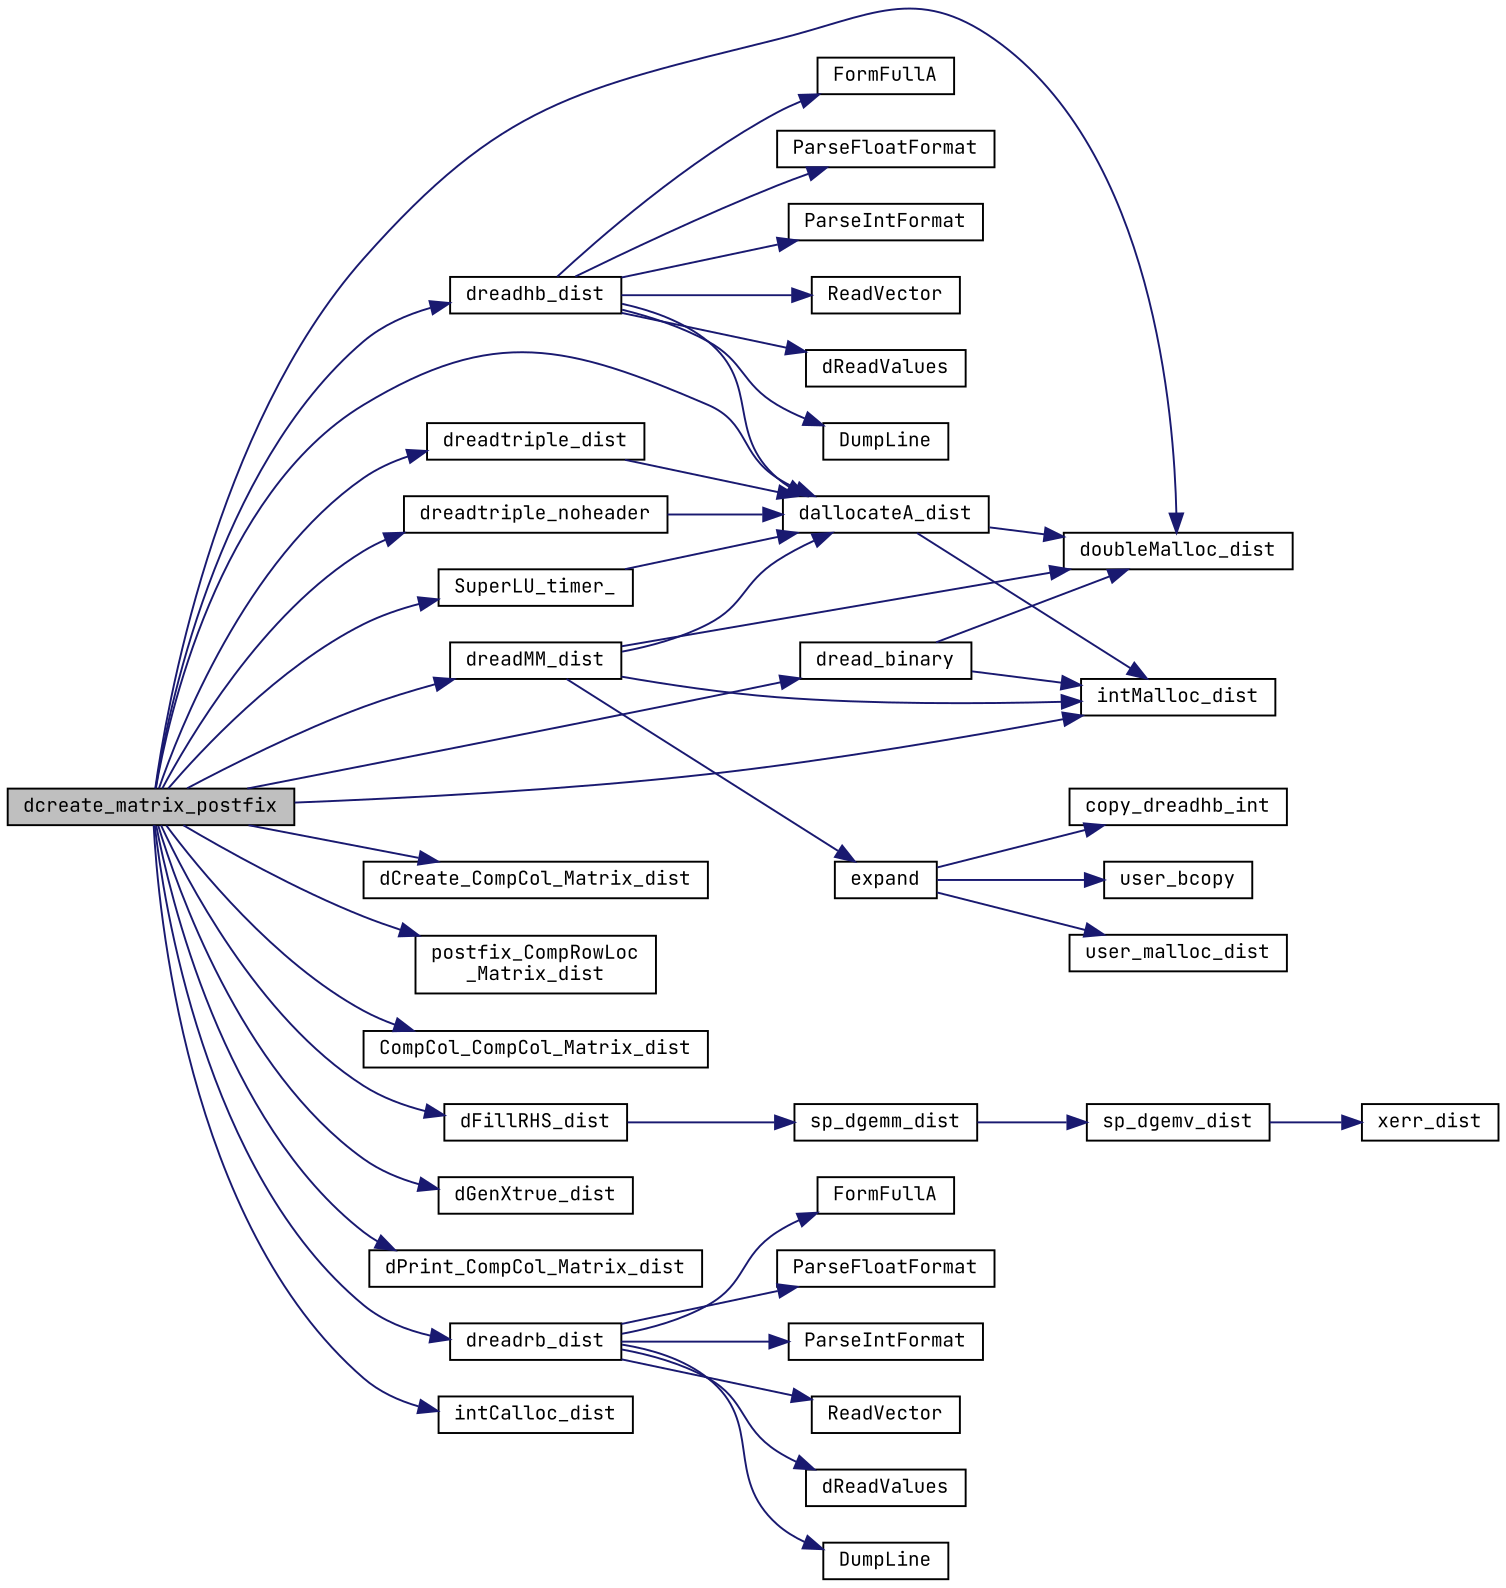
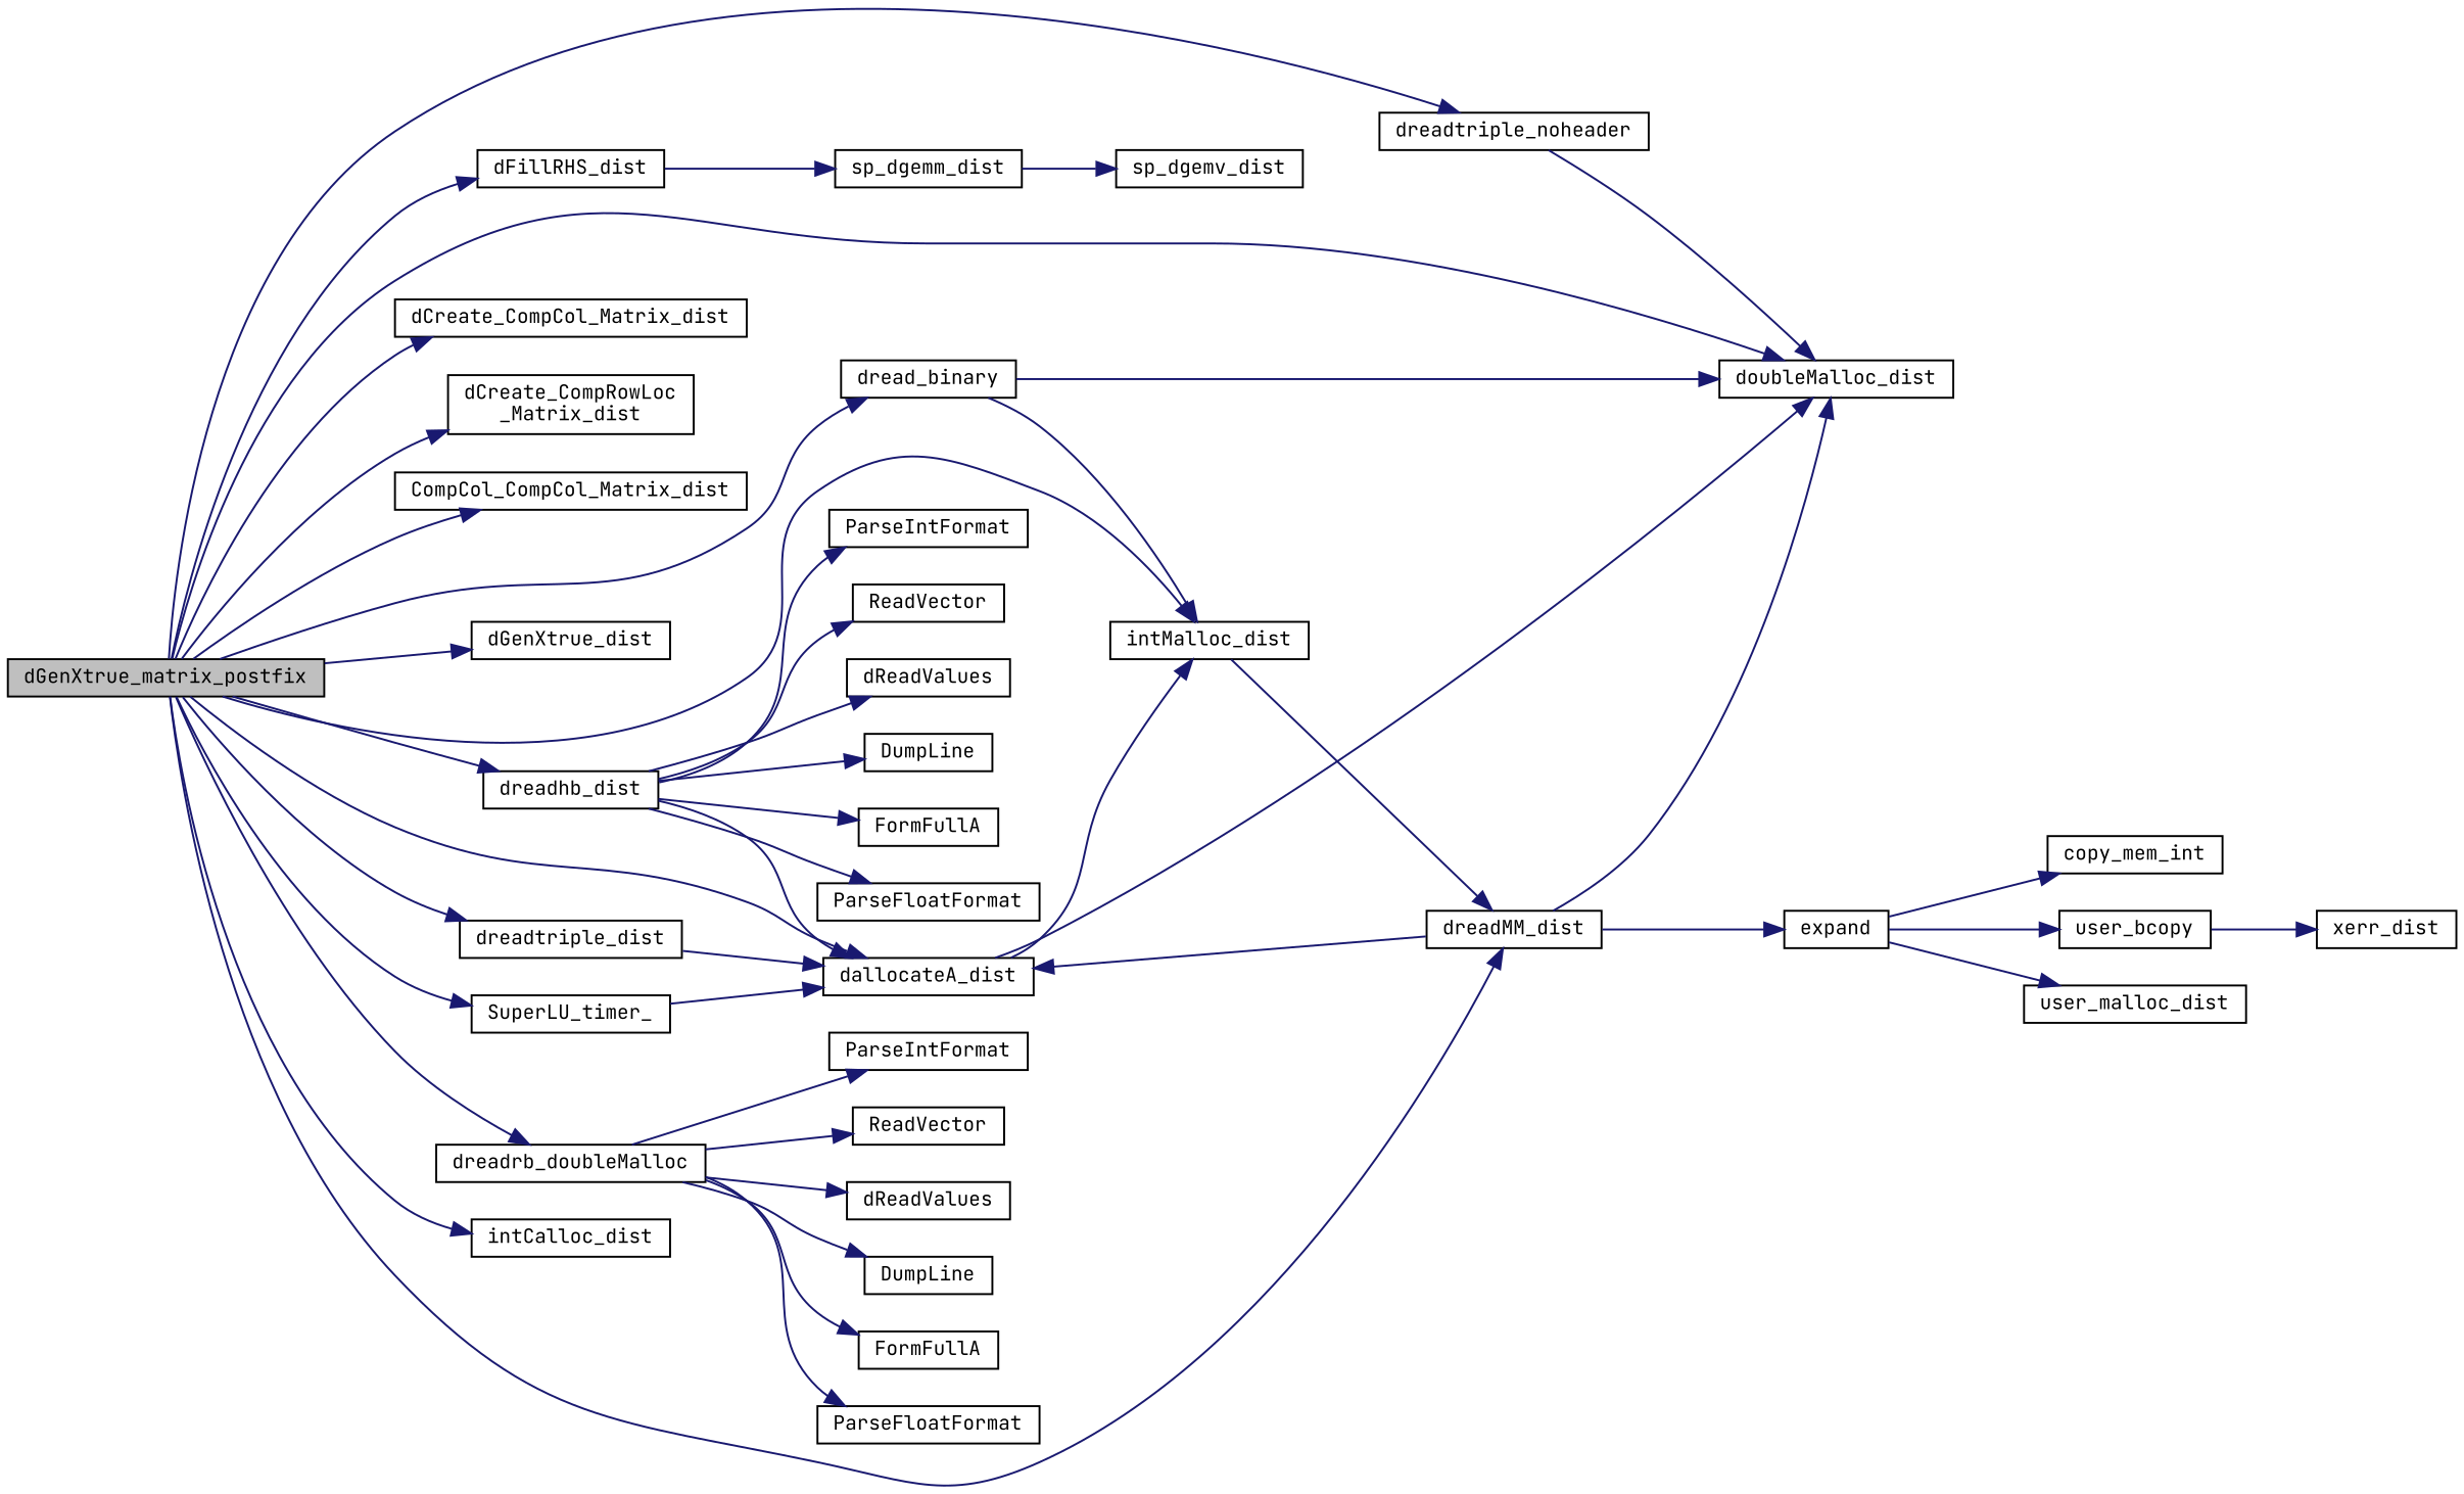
  digraph {
    fontname="JetBrains Mono"
    rankdir=LR
    node [color=black fillcolor=white fontname="JetBrains Mono" fontsize=10 shape=record style=filled]
    edge [color=midnightblue fontname="JetBrains Mono" fontsize=10 labelfontname=Helvetica labelfontsize=10 style=solid]
-   n1 [fillcolor=grey75 fontcolor=black height=0.2 label=dcreate_matrix_postfix width=0.4]
+   n1 [fillcolor=grey75 fontcolor=black height=0.2 label=dGenXtrue_matrix_postfix width=0.4]
    n2 [height=0.2 label=dallocateA_dist width=0.4]
    n3 [height=0.2 label=doubleMalloc_dist width=0.4]
    n4 [height=0.2 label=intMalloc_dist width=0.4]
    n5 [height=0.2 label=dCreate_CompCol_Matrix_dist width=0.4]
-   n6 [height=0.2 label="postfix_CompRowLoc\l_Matrix_dist" width=0.4]
+   n6 [height=0.2 label="dCreate_CompRowLoc\l_Matrix_dist" width=0.4]
    n7 [height=0.2 label=CompCol_CompCol_Matrix_dist width=0.4]
    n8 [height=0.2 label=dFillRHS_dist width=0.4]
    n9 [height=0.2 label=dGenXtrue_dist width=0.4]
-   n10 [height=0.2 label=dPrint_CompCol_Matrix_dist width=0.4]
    n11 [height=0.2 label=dread_binary width=0.4]
    n12 [height=0.2 label=dreadhb_dist width=0.4]
    n13 [height=0.2 label=dreadMM_dist width=0.4]
-   n14 [height=0.2 label=dreadrb_dist width=0.4]
+   n14 [height=0.2 label=dreadrb_doubleMalloc width=0.4]
    n15 [height=0.2 label=dreadtriple_dist width=0.4]
    n16 [height=0.2 label=dreadtriple_noheader width=0.4]
    n17 [height=0.2 label=intCalloc_dist width=0.4]
    n18 [height=0.2 label=SuperLU_timer_ width=0.4]
    n19 [height=0.2 label=sp_dgemm_dist width=0.4]
    n20 [height=0.2 label=dReadValues width=0.4]
    n21 [height=0.2 label=DumpLine width=0.4]
    n22 [height=0.2 label=FormFullA width=0.4]
    n23 [height=0.2 label=ParseFloatFormat width=0.4]
    n24 [height=0.2 label=ParseIntFormat width=0.4]
    n25 [height=0.2 label=ReadVector width=0.4]
    n26 [height=0.2 label=expand width=0.4]
    n27 [height=0.2 label=dReadValues width=0.4]
    n28 [height=0.2 label=DumpLine width=0.4]
    n29 [height=0.2 label=FormFullA width=0.4]
    n30 [height=0.2 label=ParseFloatFormat width=0.4]
    n31 [height=0.2 label=ParseIntFormat width=0.4]
    n32 [height=0.2 label=ReadVector width=0.4]
    n33 [height=0.2 label=sp_dgemv_dist width=0.4]
    n34 [height=0.2 label=xerr_dist width=0.4]
-   n35 [height=0.2 label=copy_dreadhb_int width=0.4]
+   n35 [height=0.2 label=copy_mem_int width=0.4]
    n36 [height=0.2 label=user_bcopy width=0.4]
    n37 [height=0.2 label=user_malloc_dist width=0.4]
    n1 -> n2
    n1 -> n3
    n1 -> n4
    n1 -> n5
    n1 -> n6
    n1 -> n7
    n1 -> n8
    n1 -> n9
-   n1 -> n10
    n1 -> n11
    n1 -> n12
    n1 -> n13
    n1 -> n14
    n1 -> n15
    n1 -> n16
    n1 -> n17
    n1 -> n18
    n2 -> n3
    n2 -> n4
    n8 -> n19
    n11 -> n3
    n11 -> n4
    n12 -> n2
    n12 -> n20
    n12 -> n21
    n12 -> n22
    n12 -> n23
    n12 -> n24
    n12 -> n25
    n13 -> n2
    n13 -> n3
-   n13 -> n4
+   n4 -> n13
    n13 -> n26
    n14 -> n27
    n14 -> n28
    n14 -> n29
    n14 -> n30
    n14 -> n31
    n14 -> n32
    n15 -> n2
-   n16 -> n2
+   n16 -> n3
    n18 -> n2
    n19 -> n33
    n26 -> n35
    n26 -> n36
    n26 -> n37
-   n33 -> n34
+   n36 -> n34
  }
